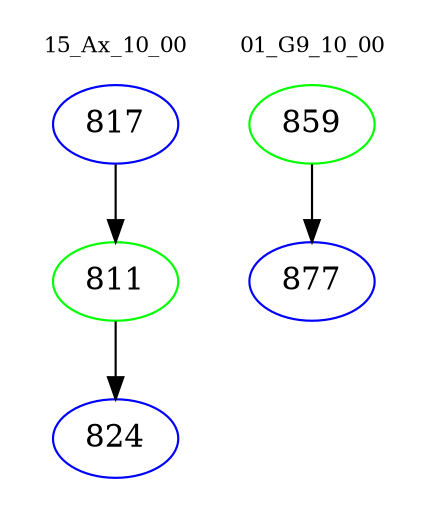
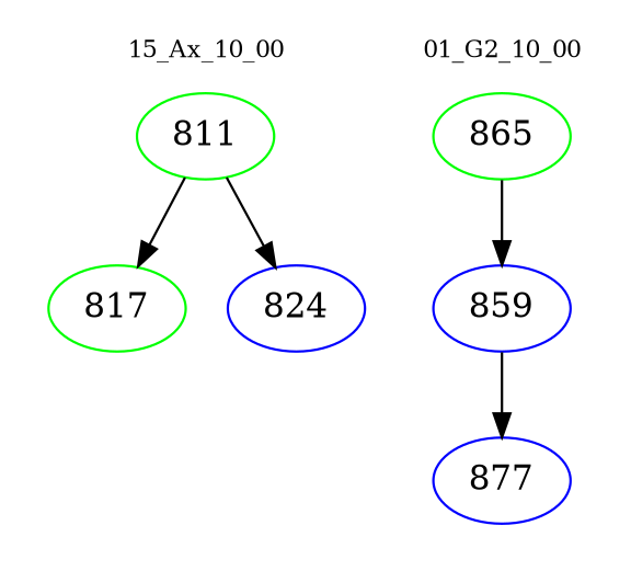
  digraph {
    node [color=green]
    edge [color=black]
-   n1 [color=blue label=817]
+   n1 [label=817]
    n2 [label=811]
    n3 [color=blue label=824]
-   n5 [label=859]
+   n4 [label=865]
+   n5 [color=blue label=859]
    n6 [color=blue label=877]
    subgraph cluster_1 {
      color=white
      fontsize=10
      label="15_Ax_10_00"
      n1
      n2
      n3
    }
    subgraph cluster_2 {
      color=white
      fontsize=10
-     label="01_G9_10_00"
+     label="01_G2_10_00"
+     n4
      n5
      n6
    }
-   n1 -> n2
+   n2 -> n1
    n2 -> n3
+   n4 -> n5
    n5 -> n6
  }
